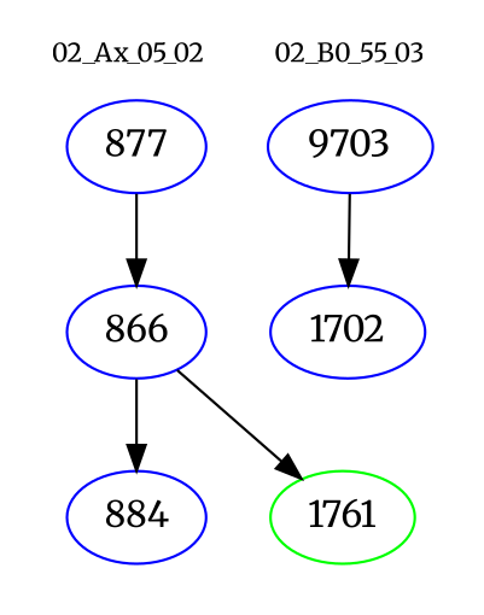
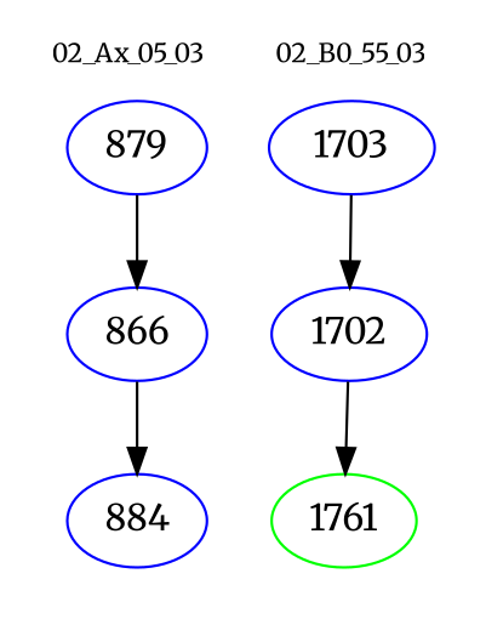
  digraph {
    fontname=Merriweather
    node [color=blue fontname=Merriweather]
    edge [color=black fontname=Merriweather]
-   n1 [label=877]
+   n1 [label=879]
    n2 [label=866]
    n3 [label=884]
-   n4 [label=9703]
+   n4 [label=1703]
    n5 [label=1702]
    n6 [color=green label=1761]
    subgraph cluster_1 {
      color=white
      fontsize=10
-     label="02_Ax_05_02"
+     label="02_Ax_05_03"
      n1
      n2
      n3
    }
    subgraph cluster_2 {
      color=white
      fontsize=10
      label="02_B0_55_03"
      n4
      n5
      n6
    }
    n1 -> n2
    n2 -> n3
    n4 -> n5
-   n2 -> n6
+   n5 -> n6
  }
